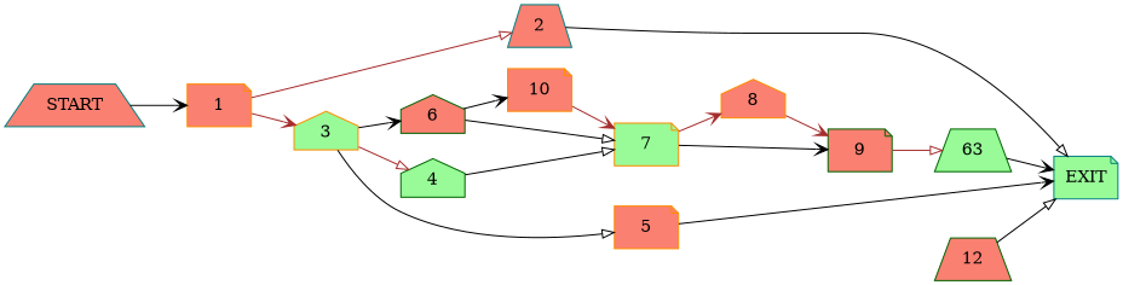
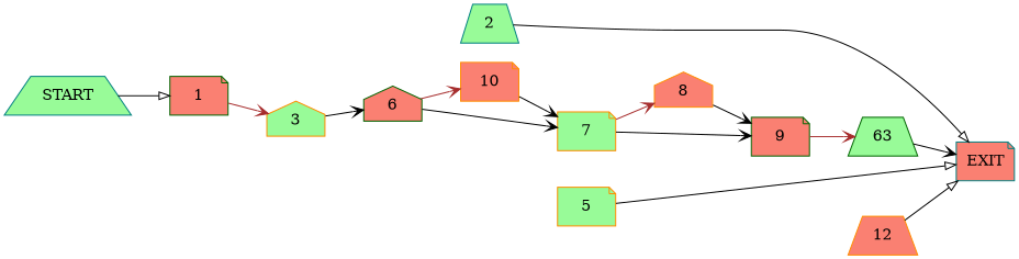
  digraph {
    rankdir=LR
    node [color=darkorange fillcolor=salmon shape=note style=filled]
    edge [arrowhead=vee color=black]
-   n1 [color=teal label=START shape=trapezium]
-   1
-   2 [color=teal shape=trapezium]
+   n1 [color=teal fillcolor=palegreen label=START shape=trapezium]
+   1 [color=darkgreen]
+   2 [color=teal fillcolor=palegreen shape=trapezium]
    3 [fillcolor=palegreen shape=house]
-   n5 [color=teal fillcolor=palegreen label=EXIT]
-   4 [color=darkgreen fillcolor=palegreen shape=house]
-   5
+   n5 [color=teal label=EXIT]
+   5 [fillcolor=palegreen]
    6 [color=darkgreen shape=house]
    7 [fillcolor=palegreen]
    10
    8 [shape=house]
    9 [color=darkgreen]
    n13 [color=darkgreen fillcolor=palegreen label=63 shape=trapezium]
-   12 [color=darkgreen shape=trapezium]
-   n1 -> 1
-   1 -> 2 [arrowhead=onormal color=brown]
+   12 [shape=trapezium]
+   n1 -> 1 [arrowhead=onormal]
    1 -> 3 [color=brown]
    2 -> n5 [arrowhead=onormal]
-   3 -> 4 [arrowhead=onormal color=brown]
-   3 -> 5 [arrowhead=onormal]
    3 -> 6
-   4 -> 7 [arrowhead=onormal]
-   5 -> n5
-   6 -> 7 [arrowhead=onormal]
-   6 -> 10
+   5 -> n5 [arrowhead=onormal]
+   6 -> 7
+   6 -> 10 [color=brown]
    7 -> 8 [color=brown]
    7 -> 9
-   10 -> 7 [color=brown]
-   8 -> 9 [color=brown]
-   9 -> n13 [arrowhead=onormal color=brown]
+   10 -> 7
+   8 -> 9
+   9 -> n13 [color=brown]
    n13 -> n5
    12 -> n5 [arrowhead=onormal]
  }
